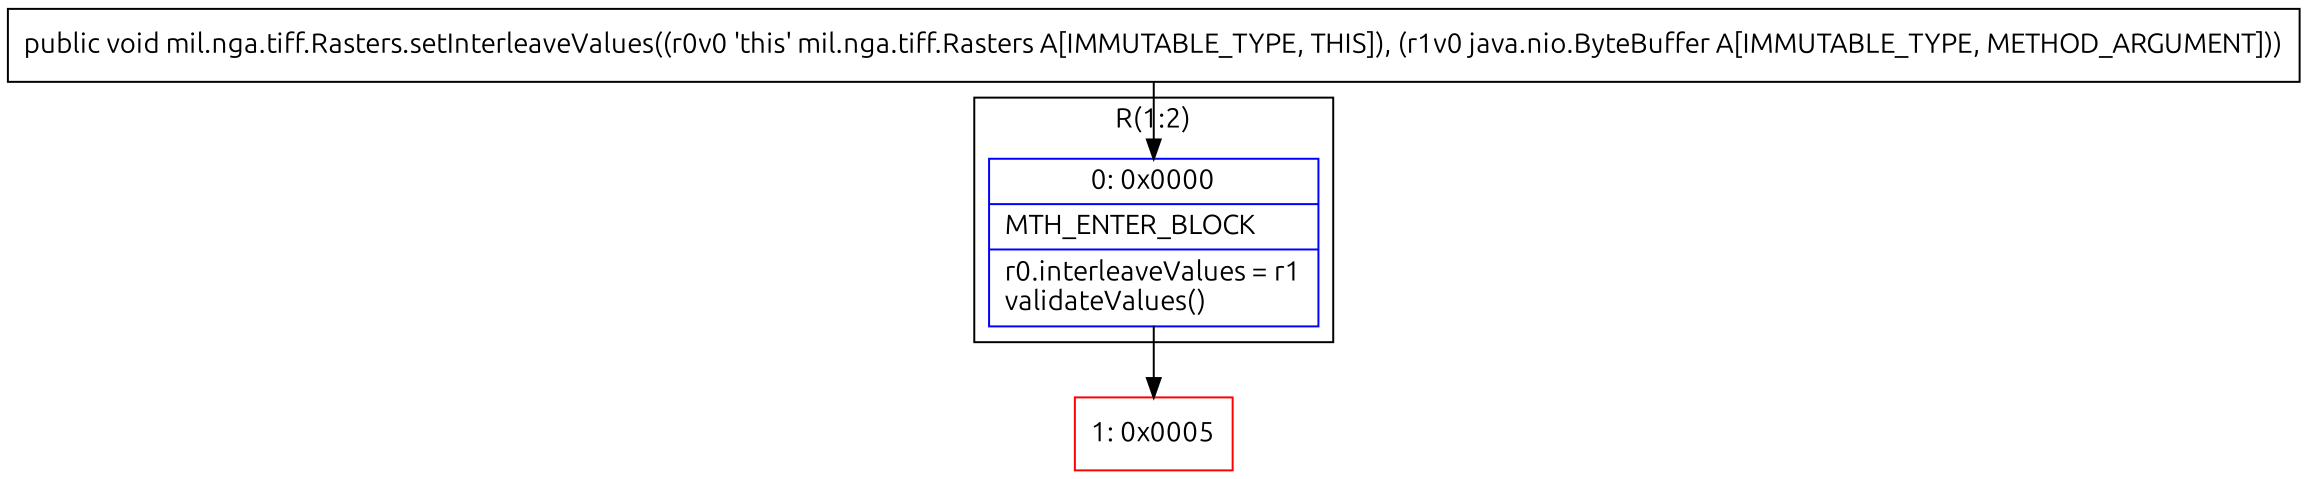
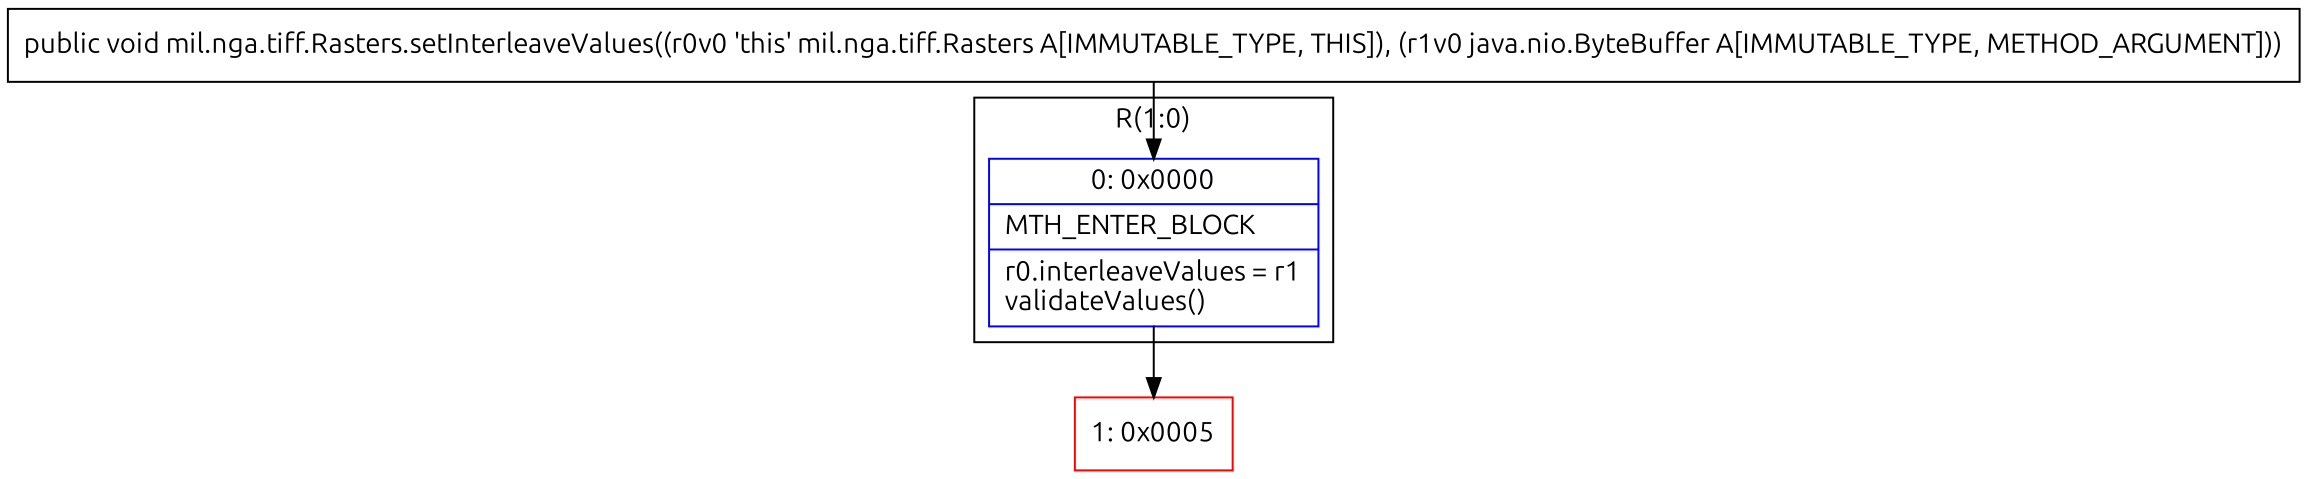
  digraph {
    fontname=Ubuntu
    node [shape=record fontname=Ubuntu]
    edge [fontname=Ubuntu]
    n1 [color=blue label="{0\:\ 0x0000|MTH_ENTER_BLOCK\l|r0.interleaveValues = r1\lvalidateValues()\l}"]
    n2 [color=red label="{1\:\ 0x0005}"]
    n3 [label="{public void mil.nga.tiff.Rasters.setInterleaveValues((r0v0 'this' mil.nga.tiff.Rasters A[IMMUTABLE_TYPE, THIS]), (r1v0 java.nio.ByteBuffer A[IMMUTABLE_TYPE, METHOD_ARGUMENT])) }"]
    subgraph cluster_1 {
-     label="R(1:2)"
+     label="R(1:0)"
      n1
    }
    n1 -> n2
    n3 -> n1
  }
